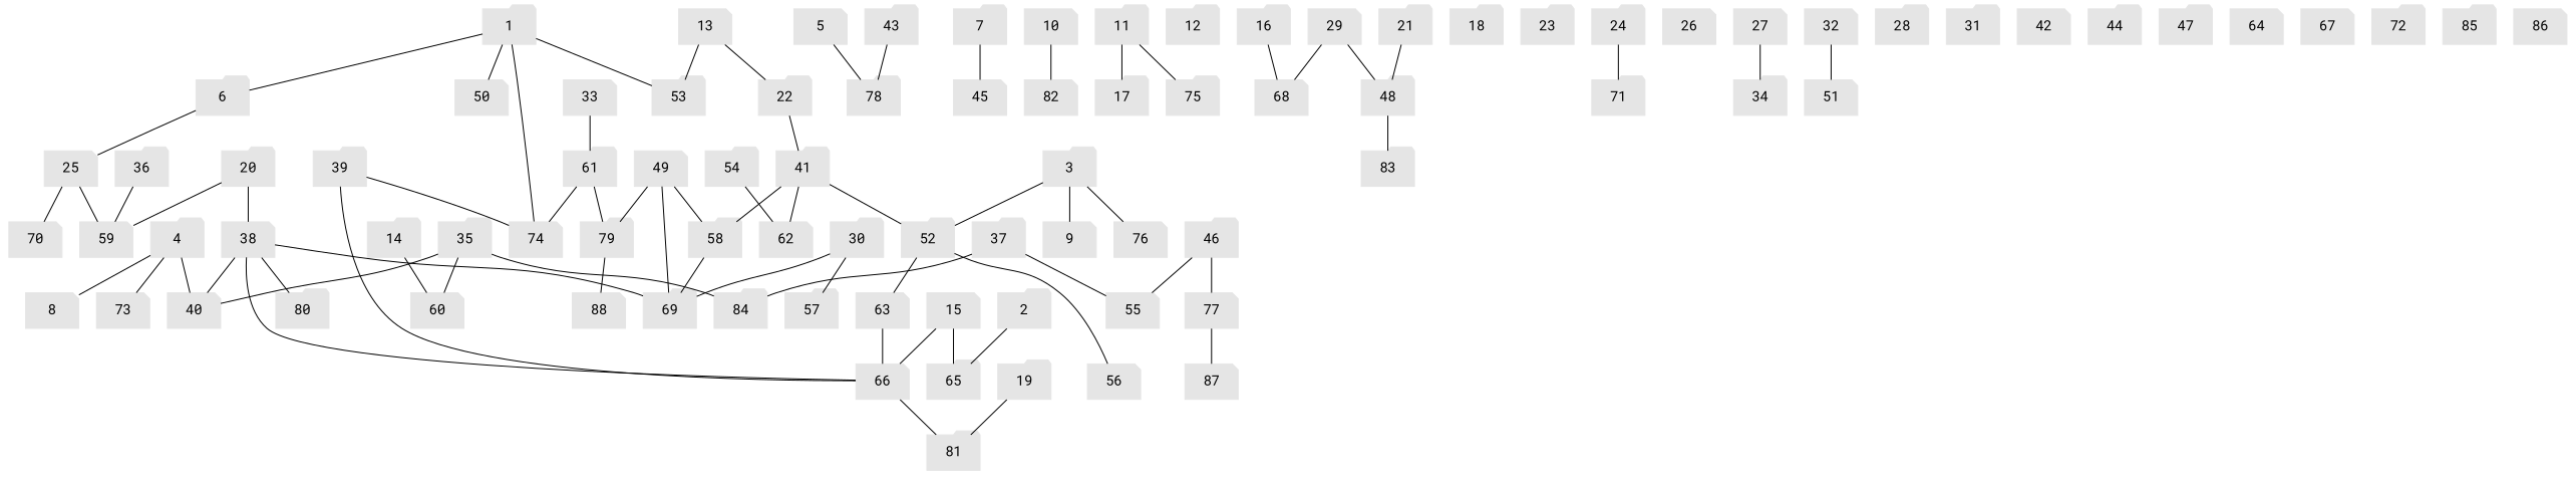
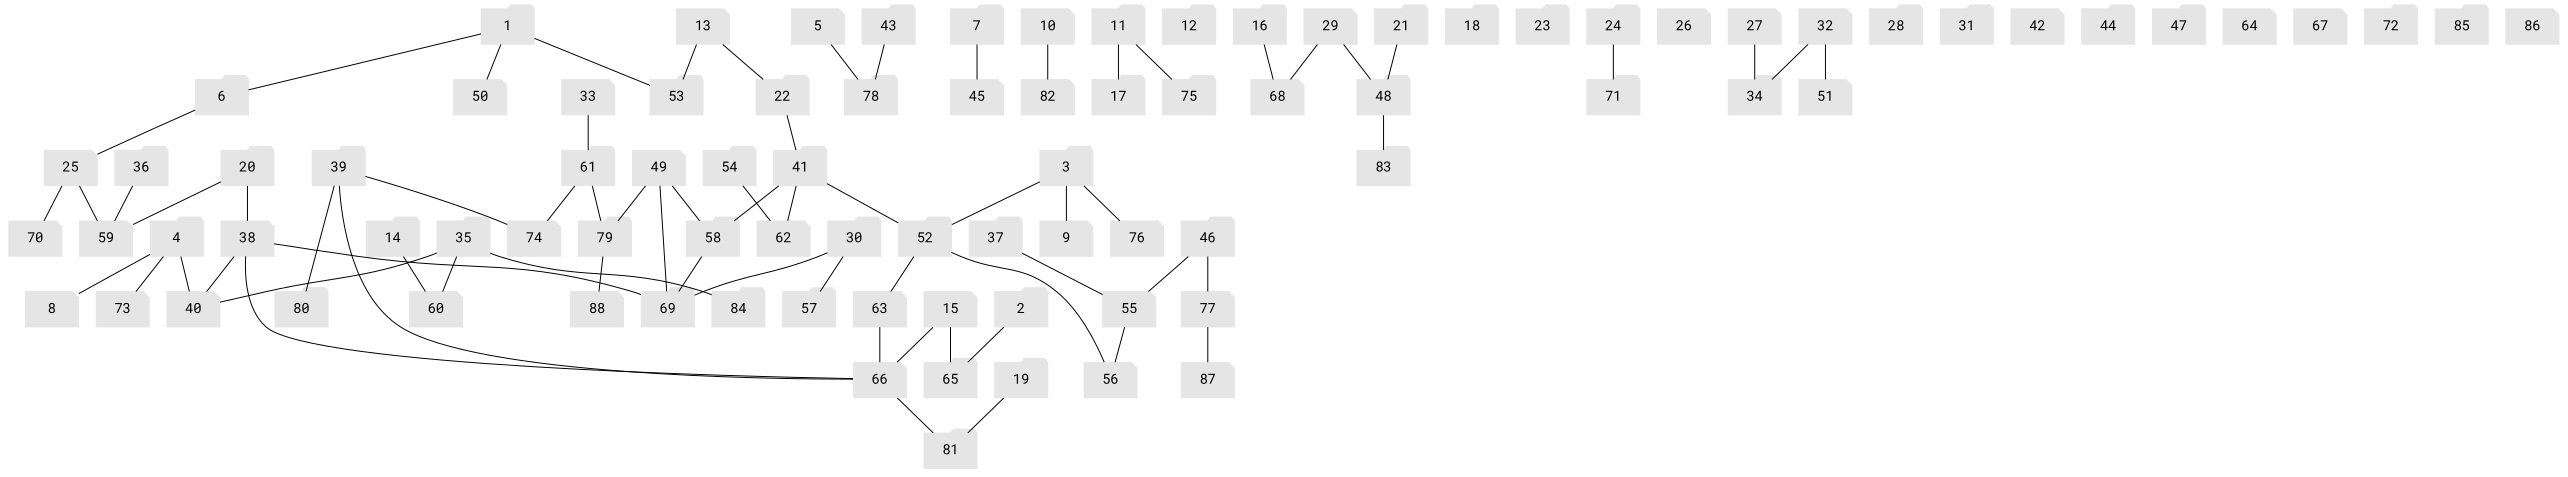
  graph {
    fontname="Roboto Mono"
    node [color=gray90 fontname="Roboto Mono" shape=folder style=filled]
    edge [fontname="Roboto Mono"]
    1
    6
    50 [shape=note]
    53
    74 [shape=note]
    25 [shape=note]
    2
    65
    9 [shape=note]
    3
    52
    76 [shape=note]
    56 [shape=note]
    63 [shape=note]
    8 [shape=note]
    4
    40 [shape=note]
    73 [shape=note]
    5 [shape=note]
    78
    59 [shape=note]
    70 [shape=note]
    45 [shape=note]
    7
    10 [shape=note]
    82 [shape=note]
    11
    17
    75
    12
    13 [shape=note]
    22
    41
    60 [shape=note]
    14
    15 [shape=note]
    66 [shape=note]
    81
    68 [shape=note]
    16
    18
    19
    38 [shape=note]
    20
    69
    80
    21
    48
    83
    58
    62 [shape=note]
    23
    24
    71
    26 [shape=note]
    27 [shape=note]
    34
    51 [shape=note]
    28
    29 [shape=note]
    30
    57
    31
    32 [shape=note]
    33 [shape=note]
    61
    79
    35
    84
    36
    37
    55 [shape=note]
    39
    42 [shape=note]
    43
    44
    46
    77 [shape=note]
    87 [shape=note]
    47
    49 [shape=note]
    88 [shape=note]
    54
    64 [shape=note]
    67 [shape=note]
    72
    85
    86 [shape=note]
    1 -- 6
    1 -- 50
    1 -- 53
-   1 -- 74
    6 -- 25
    25 -- 59
    25 -- 70
    2 -- 65
    3 -- 9
    3 -- 52
    3 -- 76
    52 -- 56
    52 -- 63
    63 -- 66
    4 -- 8
    4 -- 40
    4 -- 73
    5 -- 78
    7 -- 45
    10 -- 82
    11 -- 17
    11 -- 75
    13 -- 53
    13 -- 22
    22 -- 41
    41 -- 52
    41 -- 58
    41 -- 62
    14 -- 60
    15 -- 65
    15 -- 66
    66 -- 81
    16 -- 68
    19 -- 81
    38 -- 40
    38 -- 66
    38 -- 69
-   38 -- 80
+   39 -- 80
    20 -- 59
    20 -- 38
    21 -- 48
    48 -- 83
    58 -- 69
    24 -- 71
    27 -- 34
    29 -- 68
    29 -- 48
    30 -- 69
    30 -- 57
+   32 -- 34
    32 -- 51
    33 -- 61
    61 -- 74
    61 -- 79
    79 -- 88
    35 -- 40
    35 -- 60
    35 -- 84
    36 -- 59
-   37 -- 84
    37 -- 55
+   55 -- 56
    39 -- 74
    39 -- 66
    43 -- 78
    46 -- 55
    46 -- 77
    77 -- 87
    49 -- 69
    49 -- 58
    49 -- 79
    54 -- 62
  }
